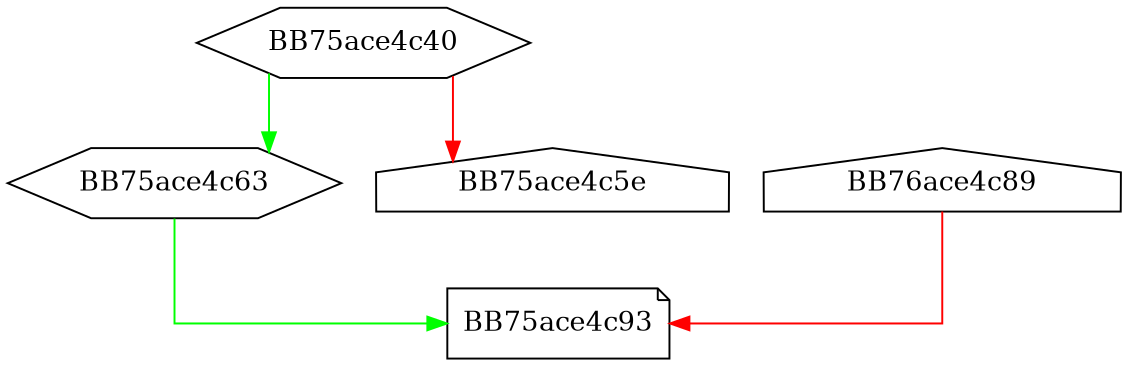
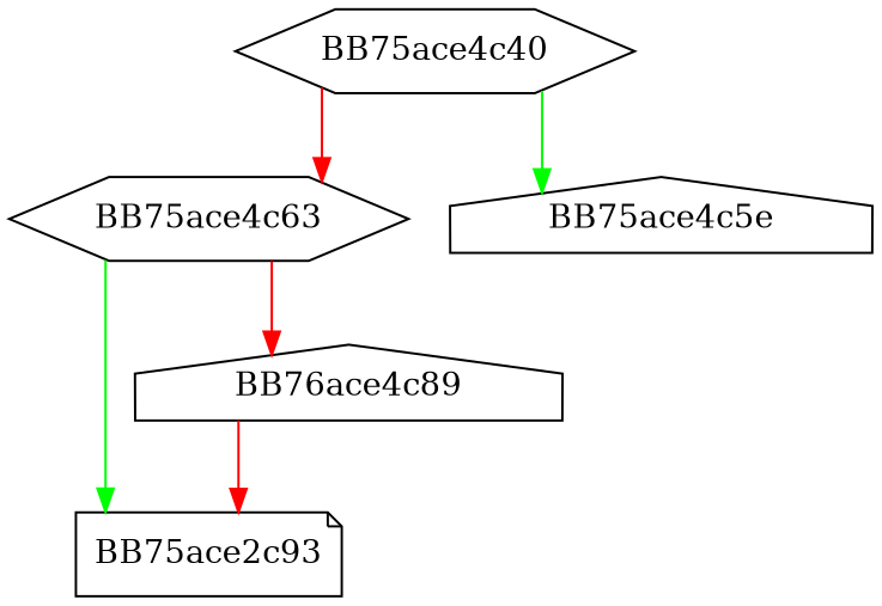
  digraph {
    fontname="DejaVu Serif"
    splines=ortho
    node [fontname="DejaVu Serif" shape=hexagon]
    edge [color=red fontname="DejaVu Serif"]
    BB75ace4c40
    BB75ace4c63
    BB75ace4c5e [shape=house]
-   BB75ace4c93 [shape=note]
+   BB75ace4c93 [shape=note label=BB75ace2c93]
    n5 [label=BB76ace4c89 shape=house]
-   BB75ace4c40 -> BB75ace4c63 [color=green]
-   BB75ace4c40 -> BB75ace4c5e
+   BB75ace4c40 -> BB75ace4c63
+   BB75ace4c40 -> BB75ace4c5e [color=green]
    BB75ace4c63 -> BB75ace4c93 [color=green]
+   BB75ace4c63 -> n5
    n5 -> BB75ace4c93
  }
